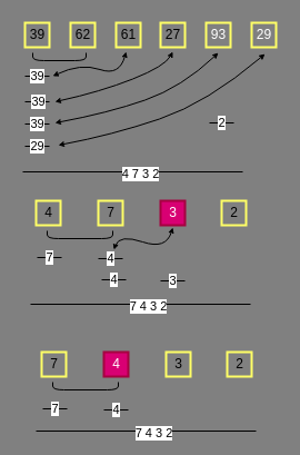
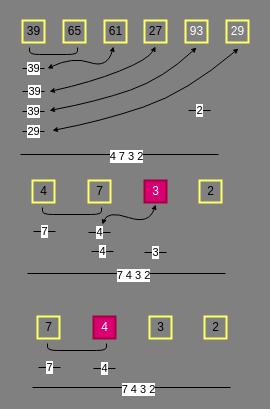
  <mxCell id="0" />
  <mxCell id="1" parent="0" />
  <mxCell id="2" value="39" style="align=center;strokeColor=#FFFF66;html=1;fillColor=none;strokeWidth=2;" parent="1" vertex="1"><mxGeometry x="22" y="20" width="22" height="22" as="geometry" /></mxCell>
- <mxCell id="3" value="62" style="align=center;strokeColor=#FFFF66;html=1;fillColor=none;strokeWidth=2;" parent="1" vertex="1"><mxGeometry x="63" y="20" width="22" height="22" as="geometry" /></mxCell>
+ <mxCell id="3" value="65" style="align=center;strokeColor=#FFFF66;html=1;fillColor=none;strokeWidth=2;" parent="1" vertex="1"><mxGeometry x="63" y="20" width="22" height="22" as="geometry" /></mxCell>
  <mxCell id="4" value="61" style="align=center;strokeColor=#FFFF66;html=1;fillColor=none;strokeWidth=2;" parent="1" vertex="1"><mxGeometry x="104" y="20" width="22" height="22" as="geometry" /></mxCell>
  <mxCell id="5" value="27" style="align=center;html=1;strokeWidth=2;fillColor=none;strokeColor=#FFFF66;" parent="1" vertex="1"><mxGeometry x="144" y="20" width="22" height="22" as="geometry" /></mxCell>
  <mxCell id="6" value="39" style="endArrow=none;html=1;" parent="1" edge="1"><mxGeometry width="50" height="50" relative="1" as="geometry"><mxPoint x="22" y="68" as="sourcePoint" /><mxPoint x="44" y="68" as="targetPoint" /></mxGeometry></mxCell>
  <mxCell id="7" value="" style="edgeStyle=elbowEdgeStyle;elbow=vertical;endArrow=none;html=1;endFill=0;startArrow=none;startFill=0;endSize=3;startSize=3;" parent="1" edge="1"><mxGeometry width="50" height="50" relative="1" as="geometry"><mxPoint x="29" y="47" as="sourcePoint" /><mxPoint x="77" y="47" as="targetPoint" /><Array as="points"><mxPoint x="53" y="54" /></Array></mxGeometry></mxCell>
  <mxCell id="8" value="" style="curved=1;endArrow=classic;html=1;startArrow=classic;startFill=1;endFill=1;startSize=3;endSize=3;" parent="1" edge="1"><mxGeometry width="50" height="50" relative="1" as="geometry"><mxPoint x="47" y="68" as="sourcePoint" /><mxPoint x="113" y="46" as="targetPoint" /><Array as="points"><mxPoint x="72" y="56" /><mxPoint x="107" y="68" /></Array></mxGeometry></mxCell>
  <mxCell id="9" value="" style="curved=1;endArrow=classic;html=1;startArrow=classic;startFill=1;endFill=1;startSize=3;endSize=3;" parent="1" edge="1"><mxGeometry width="50" height="50" relative="1" as="geometry"><mxPoint x="49" y="91" as="sourcePoint" /><mxPoint x="155.08" y="46" as="targetPoint" /><Array as="points"><mxPoint x="90" y="82" /><mxPoint x="148.08" y="59" /></Array></mxGeometry></mxCell>
  <mxCell id="10" value="2" style="endArrow=none;html=1;" parent="1" edge="1"><mxGeometry width="50" height="50" relative="1" as="geometry"><mxPoint x="188" y="110" as="sourcePoint" /><mxPoint x="210" y="110" as="targetPoint" /></mxGeometry></mxCell>
  <mxCell id="11" value="" style="endArrow=none;html=1;" parent="1" edge="1"><mxGeometry width="50" height="50" relative="1" as="geometry"><mxPoint x="20" y="154" as="sourcePoint" /><mxPoint x="218" y="154" as="targetPoint" /></mxGeometry></mxCell>
  <mxCell id="12" value="4 7 3 2" style="edgeLabel;html=1;align=center;verticalAlign=middle;resizable=0;points=[];" parent="11" vertex="1" connectable="0"><mxGeometry x="0.062" y="-1" relative="1" as="geometry"><mxPoint as="offset" /></mxGeometry></mxCell>
  <mxCell id="13" value="4" style="align=center;strokeColor=#FFFF66;html=1;fillColor=none;strokeWidth=2;" parent="1" vertex="1"><mxGeometry x="32" y="180" width="22" height="22" as="geometry" /></mxCell>
  <mxCell id="14" value="7" style="align=center;strokeColor=#FFFF66;html=1;fillColor=none;strokeWidth=2;" parent="1" vertex="1"><mxGeometry x="88" y="180" width="22" height="22" as="geometry" /></mxCell>
  <mxCell id="15" value="3" style="align=center;strokeColor=#A50040;html=1;fillColor=#d80073;strokeWidth=2;fontColor=#ffffff;" parent="1" vertex="1"><mxGeometry x="144" y="180" width="22" height="22" as="geometry" /></mxCell>
  <mxCell id="16" value="2" style="align=center;strokeColor=#FFFF66;html=1;fillColor=none;strokeWidth=2;" parent="1" vertex="1"><mxGeometry x="199" y="180" width="22" height="22" as="geometry" /></mxCell>
  <mxCell id="17" value="7" style="endArrow=none;html=1;" parent="1" edge="1"><mxGeometry width="50" height="50" relative="1" as="geometry"><mxPoint x="33" y="231" as="sourcePoint" /><mxPoint x="55" y="231" as="targetPoint" /></mxGeometry></mxCell>
  <mxCell id="18" value="" style="edgeStyle=elbowEdgeStyle;elbow=vertical;endArrow=none;html=1;endFill=0;" parent="1" edge="1"><mxGeometry width="50" height="50" relative="1" as="geometry"><mxPoint x="42" y="207" as="sourcePoint" /><mxPoint x="101" y="207" as="targetPoint" /><Array as="points"><mxPoint x="72" y="214" /></Array></mxGeometry></mxCell>
  <mxCell id="19" value="4" style="endArrow=none;html=1;" parent="1" edge="1"><mxGeometry width="50" height="50" relative="1" as="geometry"><mxPoint x="88" y="232" as="sourcePoint" /><mxPoint x="110" y="232" as="targetPoint" /></mxGeometry></mxCell>
  <mxCell id="20" value="" style="curved=1;endArrow=classic;html=1;startArrow=classic;startFill=1;endFill=1;startSize=3;endSize=3;" parent="1" edge="1"><mxGeometry width="50" height="50" relative="1" as="geometry"><mxPoint x="102" y="224" as="sourcePoint" /><mxPoint x="155" y="204" as="targetPoint" /><Array as="points"><mxPoint x="107" y="210" /><mxPoint x="149" y="224" /></Array></mxGeometry></mxCell>
  <mxCell id="21" value="4" style="endArrow=none;html=1;" parent="1" edge="1"><mxGeometry width="50" height="50" relative="1" as="geometry"><mxPoint x="91" y="251" as="sourcePoint" /><mxPoint x="113" y="251" as="targetPoint" /></mxGeometry></mxCell>
  <mxCell id="22" value="3" style="endArrow=none;html=1;" parent="1" edge="1"><mxGeometry width="50" height="50" relative="1" as="geometry"><mxPoint x="144" y="252" as="sourcePoint" /><mxPoint x="166" y="252" as="targetPoint" /></mxGeometry></mxCell>
  <mxCell id="23" value="" style="endArrow=none;html=1;" parent="1" edge="1"><mxGeometry width="50" height="50" relative="1" as="geometry"><mxPoint x="27" y="273" as="sourcePoint" /><mxPoint x="225" y="273" as="targetPoint" /></mxGeometry></mxCell>
  <mxCell id="24" value="7 4 3 2" style="edgeLabel;html=1;align=center;verticalAlign=middle;resizable=0;points=[];" parent="23" vertex="1" connectable="0"><mxGeometry x="0.062" y="-1" relative="1" as="geometry"><mxPoint as="offset" /></mxGeometry></mxCell>
  <mxCell id="25" value="7" style="align=center;strokeColor=#FFFF66;html=1;fillColor=none;strokeWidth=2;" parent="1" vertex="1"><mxGeometry x="37" y="316" width="22" height="22" as="geometry" /></mxCell>
  <mxCell id="26" value="4" style="align=center;strokeColor=#A50040;html=1;fillColor=#d80073;strokeWidth=2;fontColor=#ffffff;" parent="1" vertex="1"><mxGeometry x="93" y="316" width="22" height="22" as="geometry" /></mxCell>
  <mxCell id="27" value="3" style="align=center;strokeColor=#FFFF66;html=1;fillColor=none;strokeWidth=2;" parent="1" vertex="1"><mxGeometry x="149" y="316" width="22" height="22" as="geometry" /></mxCell>
  <mxCell id="28" value="2" style="align=center;strokeColor=#FFFF66;html=1;fillColor=none;strokeWidth=2;" parent="1" vertex="1"><mxGeometry x="204" y="316" width="22" height="22" as="geometry" /></mxCell>
  <mxCell id="29" value="7" style="endArrow=none;html=1;" parent="1" edge="1"><mxGeometry width="50" height="50" relative="1" as="geometry"><mxPoint x="38" y="367" as="sourcePoint" /><mxPoint x="60" y="367" as="targetPoint" /></mxGeometry></mxCell>
  <mxCell id="30" value="" style="edgeStyle=elbowEdgeStyle;elbow=vertical;endArrow=none;html=1;endFill=0;" parent="1" edge="1"><mxGeometry width="50" height="50" relative="1" as="geometry"><mxPoint x="47" y="343" as="sourcePoint" /><mxPoint x="106" y="343" as="targetPoint" /><Array as="points"><mxPoint x="77" y="350" /></Array></mxGeometry></mxCell>
  <mxCell id="31" value="4" style="endArrow=none;html=1;" parent="1" edge="1"><mxGeometry width="50" height="50" relative="1" as="geometry"><mxPoint x="93" y="368" as="sourcePoint" /><mxPoint x="115" y="368" as="targetPoint" /></mxGeometry></mxCell>
  <mxCell id="32" value="" style="endArrow=none;html=1;" parent="1" edge="1"><mxGeometry width="50" height="50" relative="1" as="geometry"><mxPoint x="32" y="387" as="sourcePoint" /><mxPoint x="230" y="387" as="targetPoint" /></mxGeometry></mxCell>
  <mxCell id="33" value="7 4 3 2" style="edgeLabel;html=1;align=center;verticalAlign=middle;resizable=0;points=[];" parent="32" vertex="1" connectable="0"><mxGeometry x="0.062" y="-1" relative="1" as="geometry"><mxPoint as="offset" /></mxGeometry></mxCell>
  <mxCell id="34" value="93" style="align=center;strokeColor=#FFFF66;html=1;fillColor=none;strokeWidth=2;fontColor=#ffffff;" parent="1" vertex="1"><mxGeometry x="185" y="20" width="22" height="22" as="geometry" /></mxCell>
  <mxCell id="35" value="29" style="align=center;strokeColor=#FFFF66;html=1;fillColor=none;strokeWidth=2;fontColor=#ffffff;" parent="1" vertex="1"><mxGeometry x="226" y="20" width="22" height="22" as="geometry" /></mxCell>
  <mxCell id="36" value="39" style="endArrow=none;html=1;" parent="1" edge="1"><mxGeometry x="0.091" width="50" height="50" relative="1" as="geometry"><mxPoint x="22" y="91" as="sourcePoint" /><mxPoint x="44" y="91" as="targetPoint" /><mxPoint as="offset" /></mxGeometry></mxCell>
  <mxCell id="37" value="39" style="endArrow=none;html=1;" parent="1" edge="1"><mxGeometry width="50" height="50" relative="1" as="geometry"><mxPoint x="22" y="111" as="sourcePoint" /><mxPoint x="44" y="111" as="targetPoint" /></mxGeometry></mxCell>
  <mxCell id="38" value="" style="curved=1;endArrow=classic;html=1;startArrow=classic;startFill=1;endFill=1;startSize=3;endSize=3;" parent="1" edge="1"><mxGeometry width="50" height="50" relative="1" as="geometry"><mxPoint x="49" y="110" as="sourcePoint" /><mxPoint x="196" y="47" as="targetPoint" /><Array as="points"><mxPoint x="97" y="101" /><mxPoint x="163" y="78" /></Array></mxGeometry></mxCell>
  <mxCell id="39" value="29" style="endArrow=none;html=1;" parent="1" edge="1"><mxGeometry width="50" height="50" relative="1" as="geometry"><mxPoint x="22" y="131" as="sourcePoint" /><mxPoint x="44" y="131" as="targetPoint" /></mxGeometry></mxCell>
  <mxCell id="40" value="" style="curved=1;endArrow=classic;html=1;startArrow=classic;startFill=1;endFill=1;startSize=3;endSize=3;" parent="1" edge="1"><mxGeometry width="50" height="50" relative="1" as="geometry"><mxPoint x="52" y="130" as="sourcePoint" /><mxPoint x="238" y="48" as="targetPoint" /><Array as="points"><mxPoint x="100" y="121" /><mxPoint x="186" y="92" /></Array></mxGeometry></mxCell>
